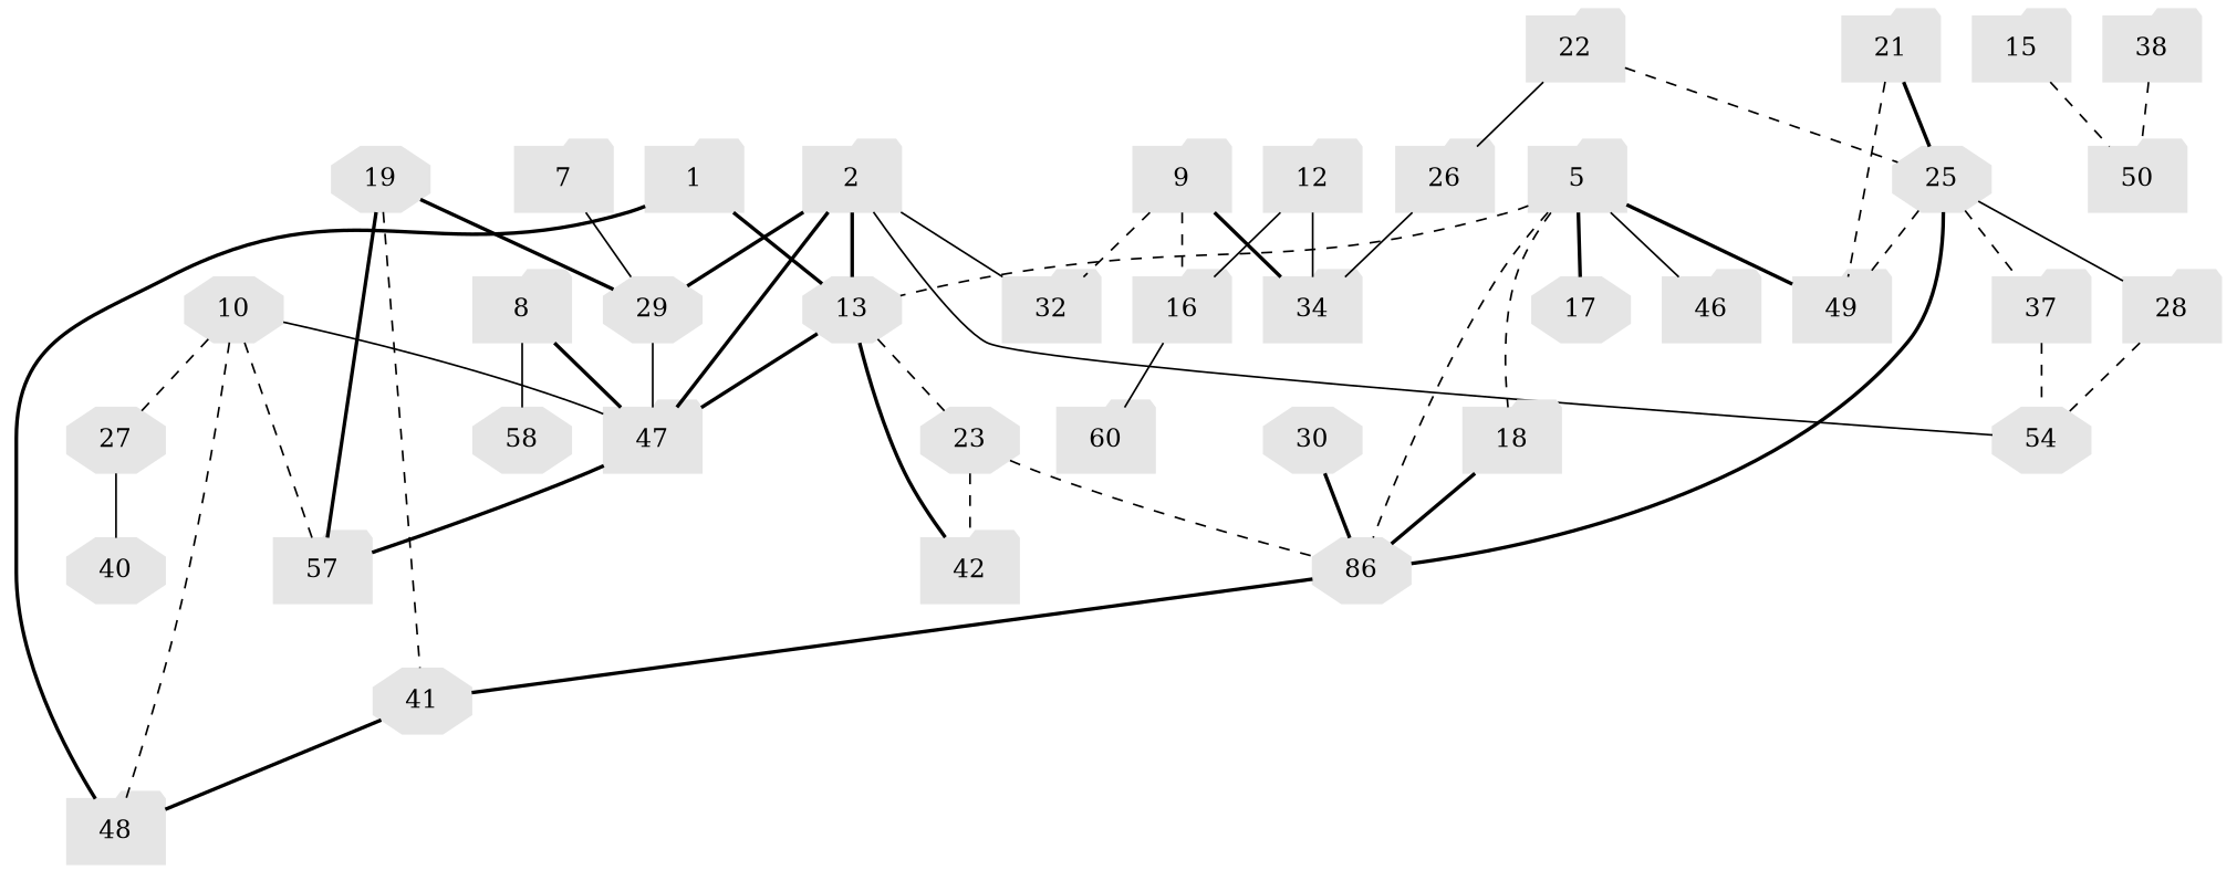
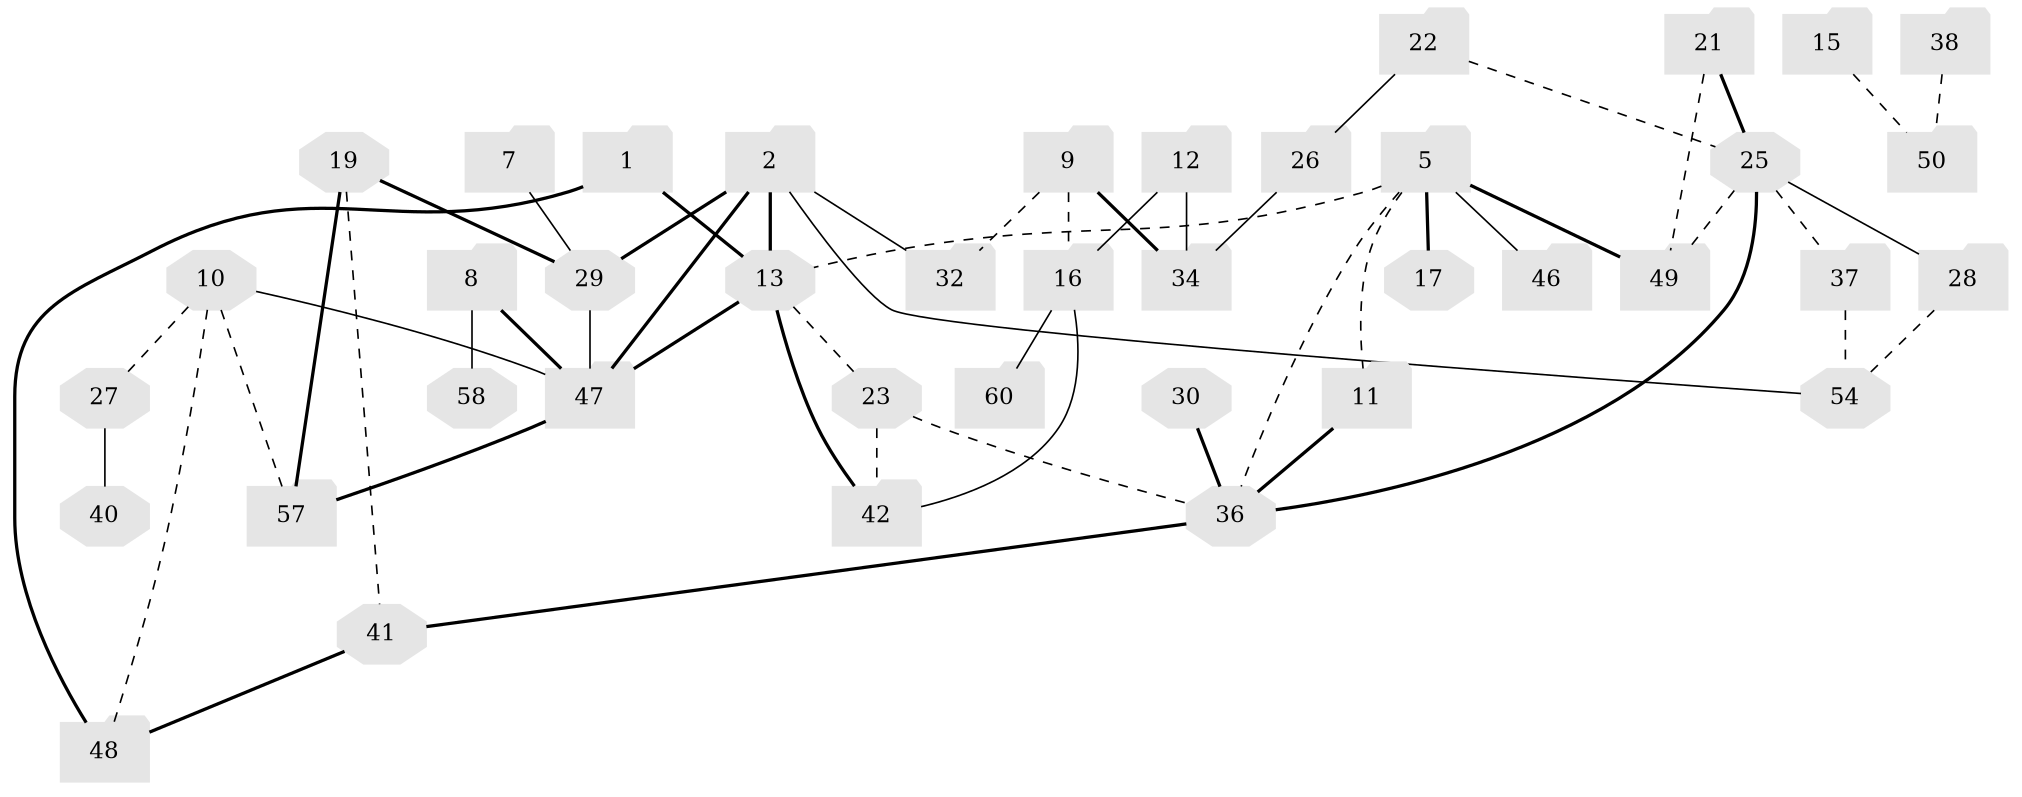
  graph {
    node [color=gray90 shape=folder style=filled]
    edge [style=bold weight=1.0]
    13 [shape=octagon]
    1
    48
    47
    23 [shape=octagon]
    42
    2
    29 [shape=octagon]
    32
    54 [shape=octagon]
    57
    5
-   11 [label=18]
+   11
    17 [shape=octagon]
-   36 [shape=octagon label=86]
+   36 [shape=octagon]
    46
    49
    41 [shape=octagon]
    7
    8
    58 [shape=octagon]
    9
    16
    34
    60
    10 [shape=octagon]
    27 [shape=octagon]
    40 [shape=octagon]
    12
    15
    50
    19 [shape=octagon]
    21
    25 [shape=octagon]
    28
    37
    22
    26
    30 [shape=octagon]
    38
    13 -- 47
    13 -- 23 [style=dashed]
    13 -- 42
    1 -- 13
    1 -- 48 [weight=2.0]
    47 -- 57
    23 -- 42 [style=dashed]
    23 -- 36 [style=dashed]
    2 -- 13
    2 -- 47
    2 -- 29
    2 -- 32 [style=solid]
    2 -- 54 [style=solid]
    29 -- 47 [style=solid weight=3.0]
    5 -- 13 [style=dashed]
    5 -- 11 [style=dashed]
    5 -- 17
    5 -- 36 [style=dashed]
    5 -- 46 [style=solid]
    5 -- 49
    11 -- 36
    36 -- 41
    41 -- 48
    7 -- 29 [style=solid]
    8 -- 47
    8 -- 58 [style=solid]
    9 -- 32 [style=dashed]
    9 -- 16 [style=dashed]
    9 -- 34
+   16 -- 42 [style=solid]
    16 -- 60 [style=solid weight=2.0]
    10 -- 48 [style=dashed]
    10 -- 47 [style=solid]
    10 -- 57 [style=dashed]
    10 -- 27 [style=dashed]
    27 -- 40 [style=solid weight=2.0]
    12 -- 16 [style=solid]
    12 -- 34 [style=solid]
    15 -- 50 [style=dashed]
    19 -- 29
    19 -- 57 [weight=2.0]
    19 -- 41 [style=dashed]
    21 -- 49 [style=dashed]
    21 -- 25
    25 -- 36
    25 -- 49 [style=dashed]
    25 -- 28 [style=solid]
    25 -- 37 [style=dashed]
    28 -- 54 [style=dashed]
    37 -- 54 [style=dashed]
    22 -- 25 [style=dashed]
    22 -- 26 [style=solid]
    26 -- 34 [style=solid]
    30 -- 36
    38 -- 50 [style=dashed]
  }
